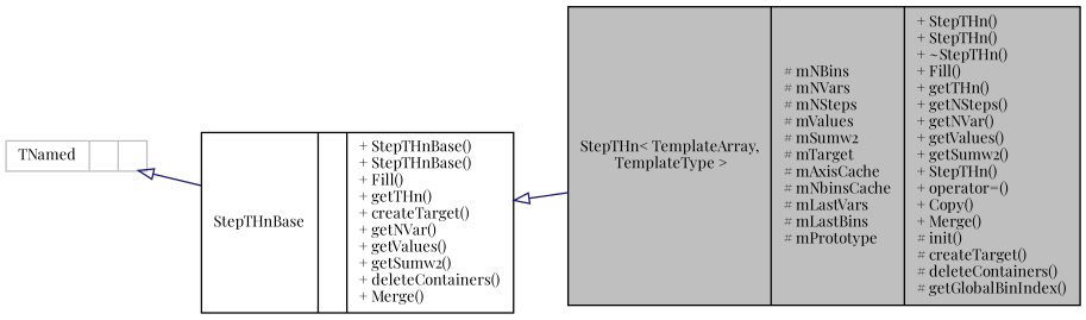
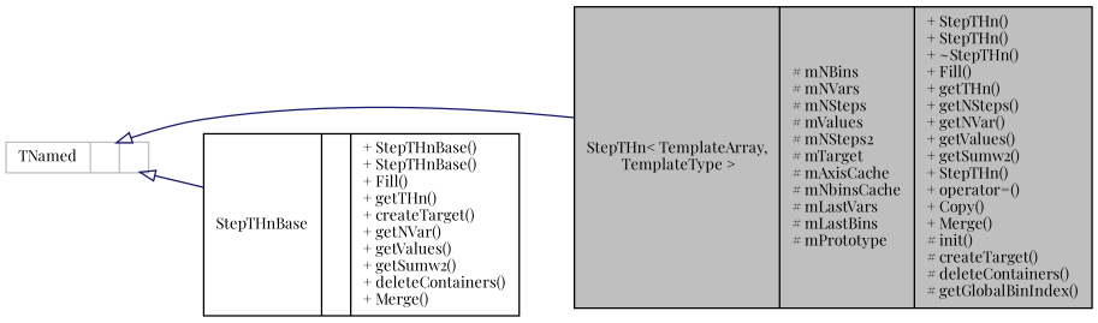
  digraph {
    fontname="Playfair Display"
    rankdir=LR
    node [color=black fontname="Playfair Display" fontsize=10 shape=record]
    edge [arrowtail=onormal color=midnightblue dir=back fontname="Playfair Display" fontsize=10 labelfontname=Helvetica labelfontsize=10 style=solid]
-   n1 [fillcolor=grey75 fontcolor=black height=0.2 label="{StepTHn\< TemplateArray,\l TemplateType \>\n|# mNBins\l# mNVars\l# mNSteps\l# mValues\l# mSumw2\l# mTarget\l# mAxisCache\l# mNbinsCache\l# mLastVars\l# mLastBins\l# mPrototype\l|+ StepTHn()\l+ StepTHn()\l+ ~StepTHn()\l+ Fill()\l+ getTHn()\l+ getNSteps()\l+ getNVar()\l+ getValues()\l+ getSumw2()\l+ StepTHn()\l+ operator=()\l+ Copy()\l+ Merge()\l# init()\l# createTarget()\l# deleteContainers()\l# getGlobalBinIndex()\l}" style=filled width=0.4]
+   n1 [fillcolor=grey75 fontcolor=black height=0.2 label="{StepTHn\< TemplateArray,\l TemplateType \>\n|# mNBins\l# mNVars\l# mNSteps\l# mValues\l# mNSteps2\l# mTarget\l# mAxisCache\l# mNbinsCache\l# mLastVars\l# mLastBins\l# mPrototype\l|+ StepTHn()\l+ StepTHn()\l+ ~StepTHn()\l+ Fill()\l+ getTHn()\l+ getNSteps()\l+ getNVar()\l+ getValues()\l+ getSumw2()\l+ StepTHn()\l+ operator=()\l+ Copy()\l+ Merge()\l# init()\l# createTarget()\l# deleteContainers()\l# getGlobalBinIndex()\l}" style=filled width=0.4]
    n2 [height=0.2 label="{StepTHnBase\n||+ StepTHnBase()\l+ StepTHnBase()\l+ Fill()\l+ getTHn()\l+ createTarget()\l+ getNVar()\l+ getValues()\l+ getSumw2()\l+ deleteContainers()\l+ Merge()\l}" width=0.4]
    n3 [color=grey75 height=0.2 label="{TNamed\n||}" width=0.4]
-   n2 -> n1
+   n3 -> n1
    n3 -> n2
  }
